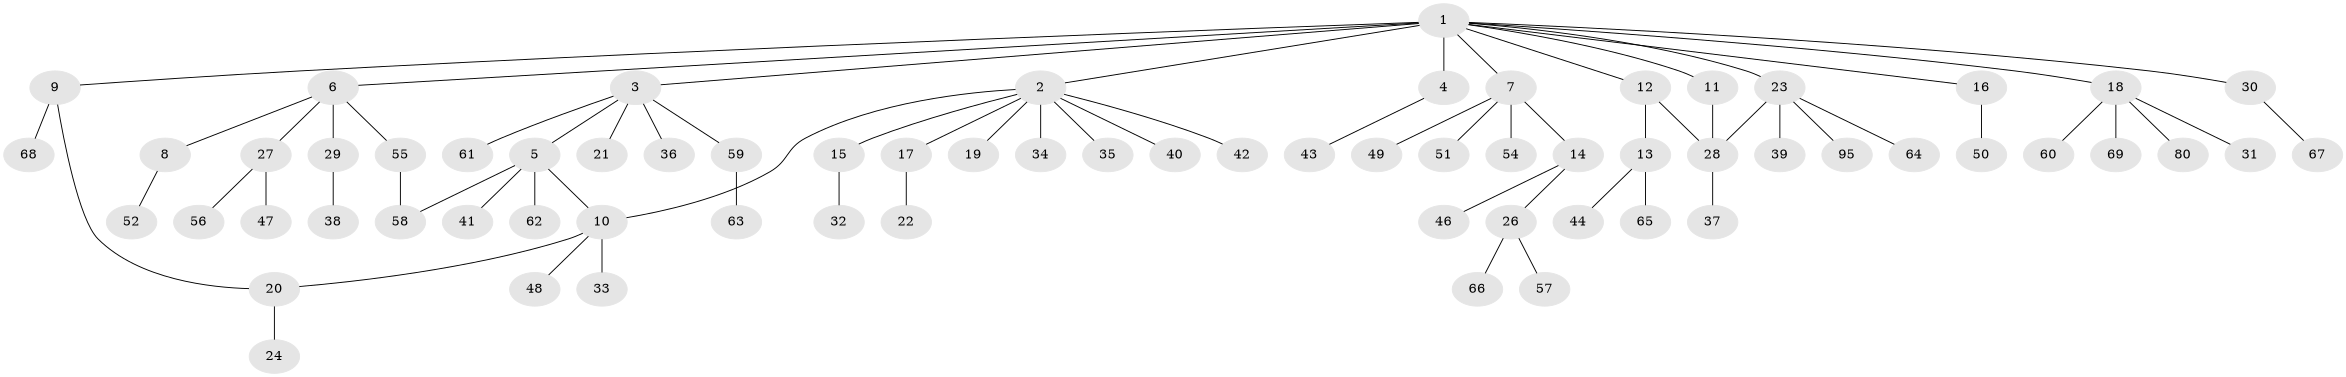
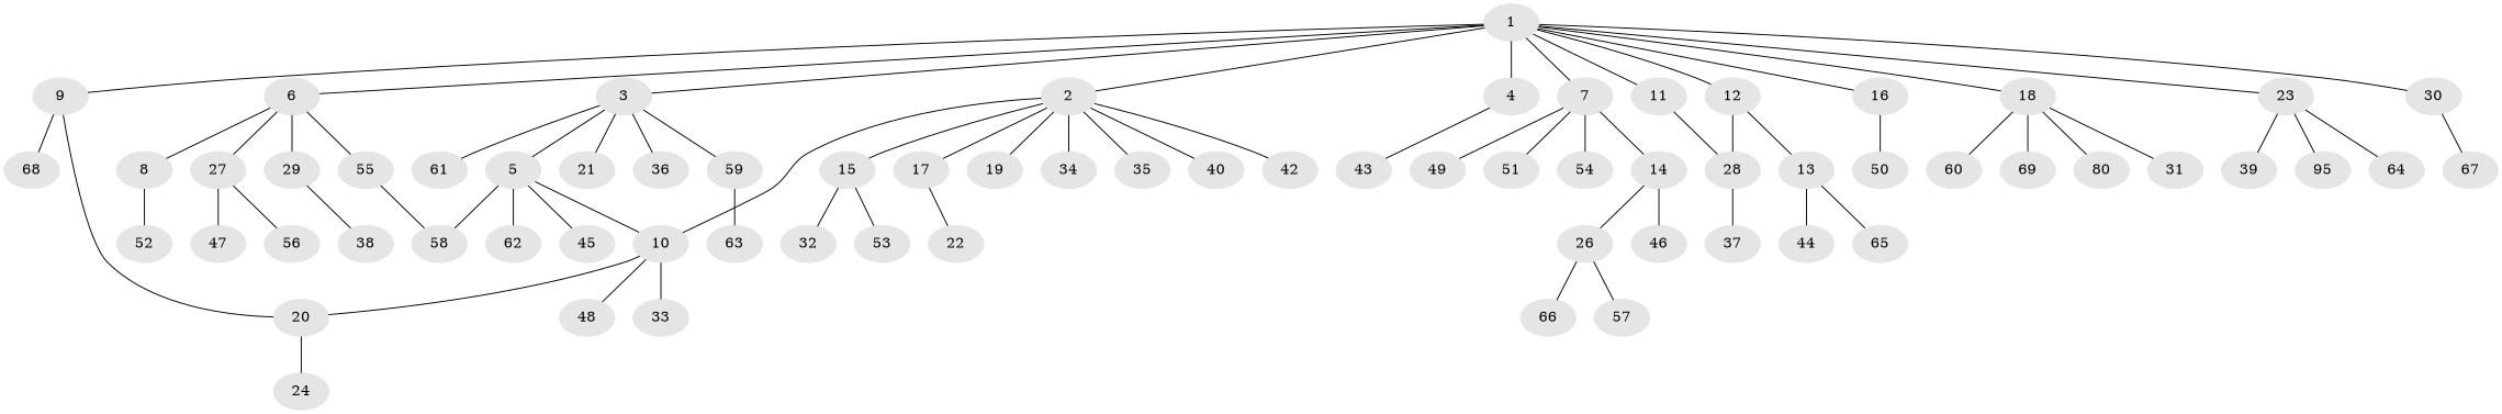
  graph {
    node [color=gray90 style=filled]
    edge [weight=1.0]
    1
    2
    3
    4
    6
    7
    9
    11
    12
    16
    18
    23
    30
    10
    15
    17
    19
    34
    35
    40
    42
    5
    21
    36
    59
    61
    43
    8
    27
    29
    55
    14
    49
    51
    54
    20
    68
    28
    13
    50
    31
    60
    69
    n44 [label=80]
    39
    n46 [label=95]
    64
    67
    33
    48
    32
+   53
    22
-   41
+   41 [label=45]
    58
    62
    63
    52
    47
    56
    38
    26
    46
    24
    37
    44
    65
    57
    66
    1 -- 2
    1 -- 3
    1 -- 4 [weight=17.0]
    1 -- 6
    1 -- 7
    1 -- 9
    1 -- 11
    1 -- 12
    1 -- 16
    1 -- 18
    1 -- 23
    1 -- 30
    2 -- 10
    2 -- 15
    2 -- 17
    2 -- 19
    2 -- 34
    2 -- 35
    2 -- 40
    2 -- 42
    3 -- 5
    3 -- 21
    3 -- 36
    3 -- 59
    3 -- 61
    4 -- 43
    6 -- 8
    6 -- 27
    6 -- 29
    6 -- 55
    7 -- 14
    7 -- 49
    7 -- 51
    7 -- 54
    9 -- 20
    9 -- 68 [weight=2.0]
    11 -- 28
    12 -- 28
    12 -- 13
    16 -- 50 [weight=2.0]
    18 -- 31
    18 -- 60
    18 -- 69
    18 -- n44
-   23 -- 28
    23 -- 39
    23 -- n46
    23 -- 64
    30 -- 67
    10 -- 20
    10 -- 33 [weight=2.0]
    10 -- 48
    15 -- 32 [weight=2.0]
+   15 -- 53
    17 -- 22 [weight=2.0]
    5 -- 10
    5 -- 41
    5 -- 58
    5 -- 62 [weight=2.0]
    59 -- 63
    8 -- 52
    27 -- 47
    27 -- 56
    29 -- 38
    55 -- 58 [weight=2.0]
    14 -- 26
    14 -- 46
    20 -- 24 [weight=3.0]
    28 -- 37 [weight=7.0]
    13 -- 44
    13 -- 65
    26 -- 57
    26 -- 66
  }
